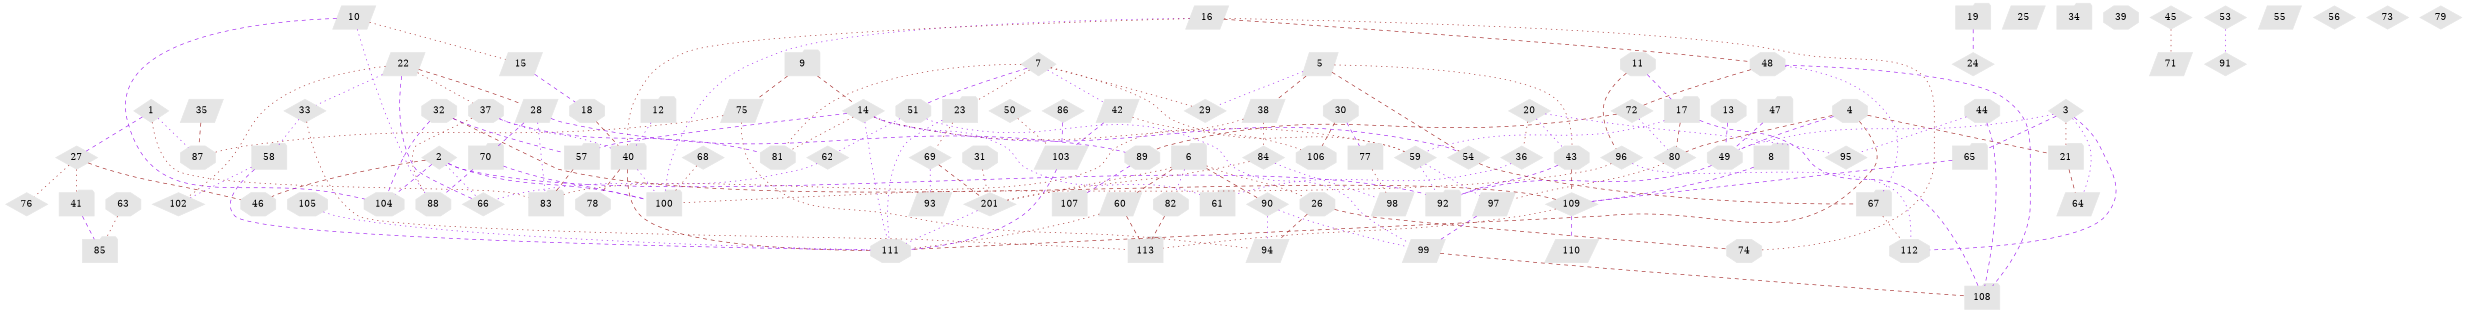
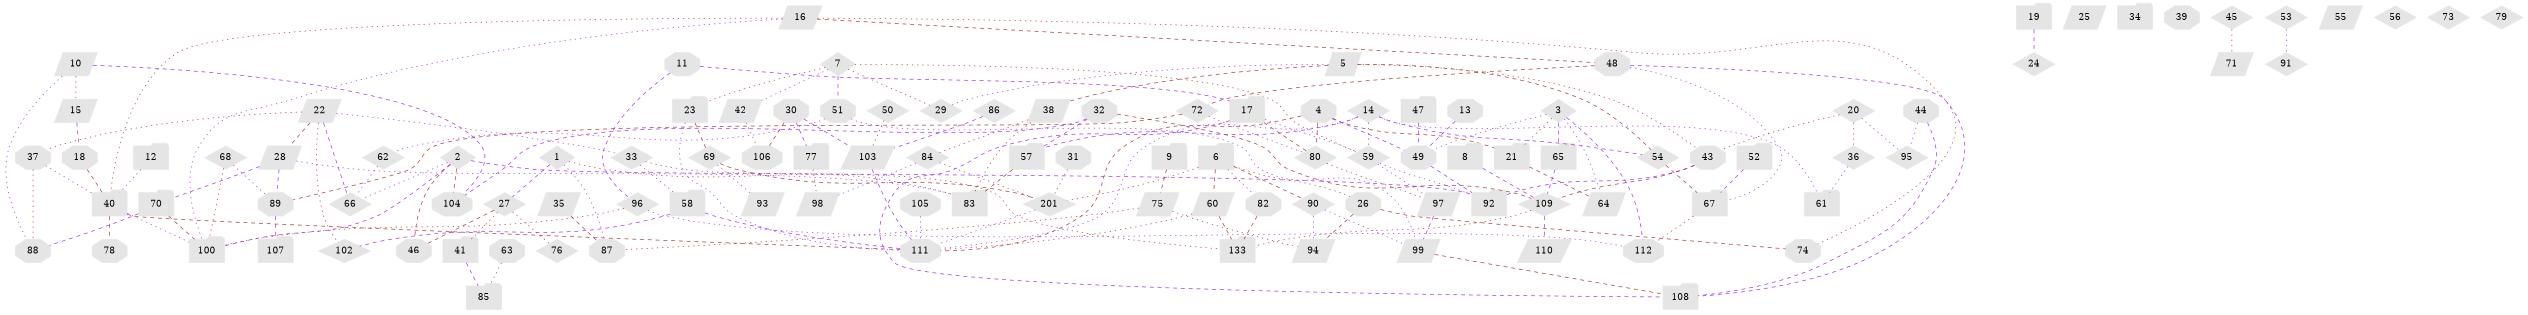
  graph {
    node [color=gray90 shape=diamond style=filled]
    edge [color=purple style=dotted]
    1
    27
    83 [shape=folder]
    87 [shape=octagon]
    46 [shape=octagon]
    41 [shape=folder]
    76
    2
    66
    92 [shape=folder]
    100 [shape=folder]
    104 [shape=octagon]
    21 [shape=folder]
    3
    49 [shape=octagon]
    64 [shape=parallelogram]
    65 [shape=folder]
    112 [shape=octagon]
    109
    4 [shape=octagon]
    80
    111 [shape=octagon]
    97 [shape=parallelogram]
    5 [shape=parallelogram]
    29
    38 [shape=parallelogram]
    43 [shape=octagon]
    54
    84
    67 [shape=folder]
    6 [shape=folder]
    26 [shape=octagon]
    60 [shape=parallelogram]
    82 [shape=octagon]
    90
    n36 [label=201]
    74 [shape=octagon]
    94 [shape=parallelogram]
-   113 [shape=folder]
+   113 [shape=folder label=133]
    99 [shape=parallelogram]
    7
    23 [shape=folder]
    42 [shape=parallelogram]
    51 [shape=octagon]
    59
-   81 [shape=octagon]
    69
    106 [shape=octagon]
    103 [shape=parallelogram]
    62
    8 [shape=folder]
    110 [shape=parallelogram]
    9 [shape=folder]
    14
    75 [shape=parallelogram]
    57 [shape=folder]
    61 [shape=folder]
    10 [shape=parallelogram]
    15 [shape=parallelogram]
    88 [shape=octagon]
    18 [shape=octagon]
    11 [shape=octagon]
    17 [shape=folder]
    96
    108 [shape=folder]
    12 [shape=folder]
    40 [shape=folder]
    78 [shape=octagon]
    13 [shape=octagon]
    16 [shape=parallelogram]
    48 [shape=octagon]
    72
    19 [shape=folder]
    24
    20
    36
    95
    22 [shape=parallelogram]
    28 [shape=parallelogram]
    33
    37 [shape=octagon]
    102
    70 [shape=folder]
    89 [shape=octagon]
    58 [shape=folder]
    93 [shape=parallelogram]
    25 [shape=parallelogram]
    85 [shape=folder]
    107 [shape=folder]
    30 [shape=octagon]
    77 [shape=folder]
    98 [shape=parallelogram]
    31 [shape=octagon]
    32 [shape=octagon]
    34 [shape=folder]
    35 [shape=parallelogram]
    39 [shape=octagon]
    44 [shape=octagon]
    71 [shape=parallelogram]
    45
    47 [shape=folder]
    50
+   52 [shape=folder]
    53
    91
    55 [shape=parallelogram]
    56
    63 [shape=octagon]
    68
    73
    79
    86
    105 [shape=octagon]
    1 -- 27 [style=dashed]
    1 -- 83 [color=brown]
    1 -- 87
    27 -- 46 [color=brown style=dashed]
    27 -- 41 [color=brown]
    27 -- 76 [color=brown]
    41 -- 85 [style=dashed]
    2 -- 46 [color=brown style=dashed]
    2 -- 66
    2 -- 92 [style=dashed]
    2 -- 100 [style=dashed]
-   2 -- 104 [style=dashed]
+   2 -- 104 [color=brown style=dashed]
    21 -- 64 [color=brown style=dashed]
    3 -- 21 [color=brown]
    3 -- 49
    3 -- 64
    3 -- 65 [style=dashed]
    3 -- 112 [style=dashed]
    49 -- 92 [style=dashed]
    65 -- 109 [style=dashed]
    109 -- 113 [color=brown]
    109 -- 110 [style=dashed]
    4 -- 21 [color=brown style=dashed]
    4 -- 49 [style=dashed]
    4 -- 80 [color=brown style=dashed]
    4 -- 111 [color=brown style=dashed]
    80 -- 97 [color=brown]
    97 -- 99 [style=dashed]
    5 -- 29
    5 -- 38 [color=brown style=dashed]
    5 -- 43 [color=brown]
    5 -- 54 [color=brown style=dashed]
    38 -- 83 [color=brown]
    38 -- 84 [color=brown]
    43 -- 92 [style=dashed]
    43 -- 109 [color=brown style=dashed]
    54 -- 67 [color=brown style=dashed]
    84 -- n36 [color=brown]
    84 -- 98
    67 -- 112 [color=brown]
    6 -- 26 [color=brown]
    6 -- 60 [color=brown style=dashed]
    6 -- 82
    6 -- 90 [color=brown style=dashed]
    6 -- n36 [color=brown]
    26 -- 74 [color=brown style=dashed]
    26 -- 94 [color=brown style=dashed]
    60 -- 111 [color=brown]
    60 -- 113 [color=brown style=dashed]
    82 -- 113 [color=brown style=dashed]
    90 -- 94
    90 -- 99
    n36 -- 111
    99 -- 108 [color=brown style=dashed]
    7 -- 29 [color=brown]
    7 -- 23 [color=brown]
    7 -- 42
    7 -- 51 [style=dashed]
    7 -- 59 [color=brown]
-   7 -- 81 [color=brown]
    23 -- 111
-   23 -- 69 [color=brown]
+   23 -- 69 [color=brown style=dashed]
    42 -- 106 [color=brown]
-   42 -- 103 [style=dashed]
+   30 -- 103 [style=dashed]
    51 -- 99
    51 -- 62
    59 -- 92
    59 -- 97
    69 -- n36 [color=brown style=dashed]
    69 -- 93
    103 -- 111 [style=dashed]
    62 -- 66
    8 -- 109 [style=dashed]
-   9 -- 14 [color=brown style=dashed]
    9 -- 75 [color=brown style=dashed]
    14 -- 111
    14 -- 54 [style=dashed]
    14 -- 59 [color=brown]
-   14 -- 81 [color=brown]
    14 -- 57 [style=dashed]
    14 -- 61
    75 -- 87 [color=brown]
    75 -- 94 [color=brown]
    57 -- 83 [color=brown style=dashed]
    10 -- 104 [style=dashed]
    10 -- 15 [color=brown]
    10 -- 88
    15 -- 18 [style=dashed]
    18 -- 40 [color=brown style=dashed]
    11 -- 17 [style=dashed]
-   11 -- 96 [color=brown style=dashed]
+   11 -- 96 [style=dashed]
    17 -- 80 [color=brown style=dashed]
    17 -- 59
    17 -- 108 [style=dashed]
    96 -- 100 [color=brown]
    96 -- 112
    12 -- 40
    40 -- 100
    40 -- 111 [color=brown style=dashed]
    40 -- 78 [color=brown style=dashed]
    13 -- 49 [style=dashed]
    16 -- 100
    16 -- 74 [color=brown]
    16 -- 40 [color=brown]
    16 -- 48 [color=brown style=dashed]
    48 -- 67
    48 -- 108 [style=dashed]
    48 -- 72 [color=brown style=dashed]
    72 -- 80
    72 -- 89 [color=brown style=dashed]
    19 -- 24 [style=dashed]
-   20 -- 43
+   20 -- 43 [color=brown]
    20 -- 36 [color=brown]
    20 -- 95
    36 -- 61
    22 -- 66 [style=dashed]
    22 -- 28 [color=brown style=dashed]
    22 -- 33
    22 -- 37 [color=brown]
    22 -- 102 [color=brown]
    28 -- 83
    28 -- 70 [style=dashed]
    28 -- 89 [style=dashed]
    33 -- 113 [color=brown]
    33 -- 58
-   37 -- 81 [style=dashed]
    37 -- 88 [color=brown]
    37 -- 40
-   70 -- 100 [style=dashed]
+   70 -- 100 [color=brown style=dashed]
    70 -- 88 [style=dashed]
    89 -- 107 [style=dashed]
    58 -- 111 [style=dashed]
-   58 -- 102
+   58 -- 102 [style=dashed]
    30 -- 106 [color=brown style=dashed]
    30 -- 77 [style=dashed]
    77 -- 98 [color=brown]
    31 -- n36 [color=brown]
    32 -- 104 [style=dashed]
    32 -- 109 [color=brown style=dashed]
    32 -- 57 [style=dashed]
    35 -- 87 [color=brown style=dashed]
    44 -- 108 [style=dashed]
    44 -- 95
    45 -- 71 [color=brown]
    47 -- 49 [style=dashed]
    50 -- 103 [color=brown]
+   52 -- 67 [style=dashed]
    53 -- 91
    63 -- 85 [color=brown]
    68 -- 100 [color=brown]
+   68 -- 89
    86 -- 103 [style=dashed]
    105 -- 111
  }
